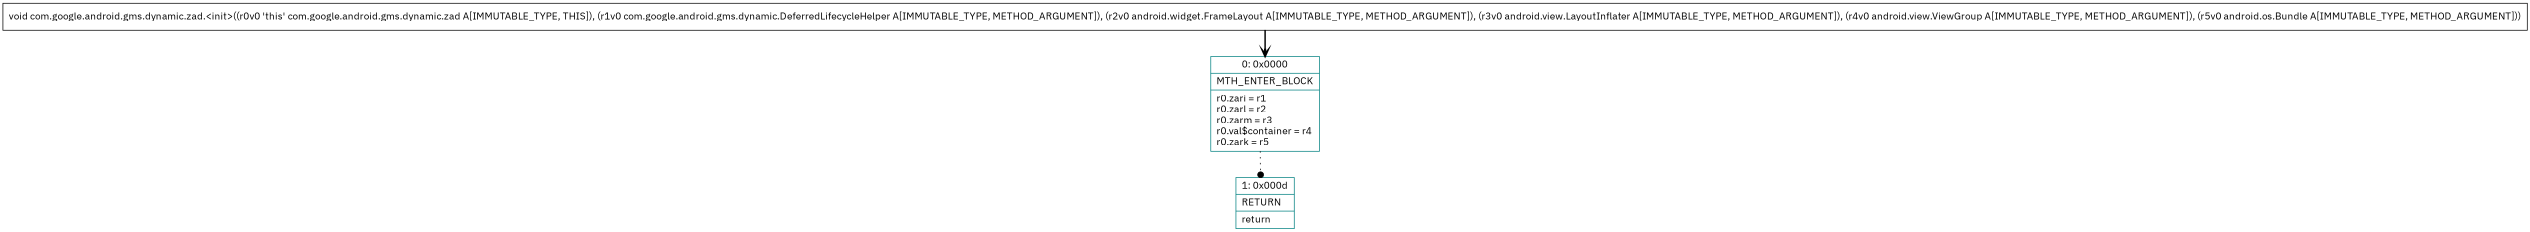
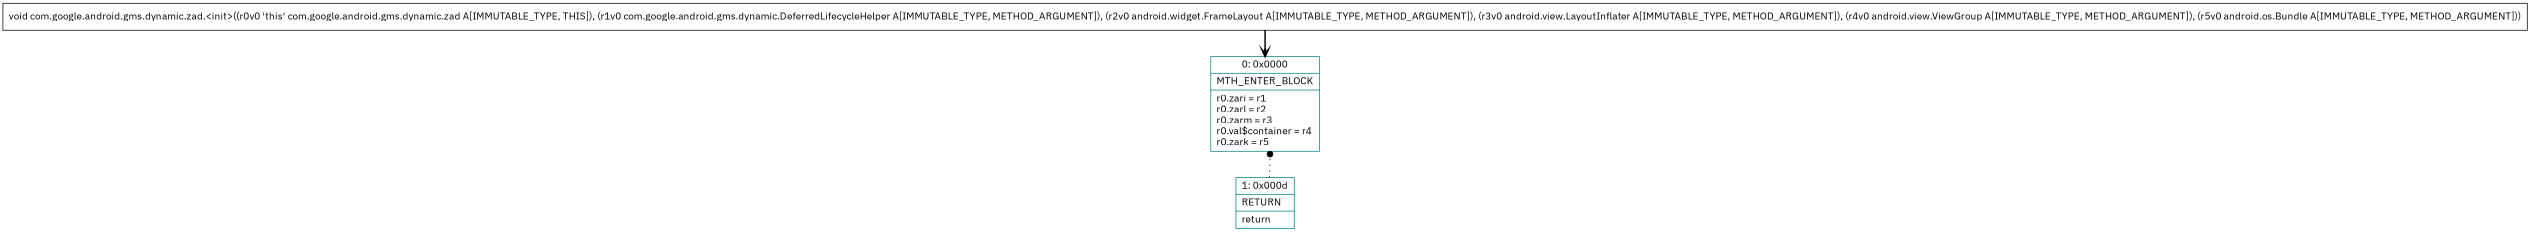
  digraph {
    fontname="IBM Plex Sans"
    node [shape=record color=teal fontname="IBM Plex Sans"]
    edge [fontname="IBM Plex Sans"]
    n1 [label="{0\:\ 0x0000|MTH_ENTER_BLOCK\l|r0.zari = r1\lr0.zarl = r2\lr0.zarm = r3\lr0.val$container = r4\lr0.zark = r5\l}"]
    n2 [label="{1\:\ 0x000d|RETURN\l|return\l}"]
    n3 [label="{void com.google.android.gms.dynamic.zad.\<init\>((r0v0 'this' com.google.android.gms.dynamic.zad A[IMMUTABLE_TYPE, THIS]), (r1v0 com.google.android.gms.dynamic.DeferredLifecycleHelper A[IMMUTABLE_TYPE, METHOD_ARGUMENT]), (r2v0 android.widget.FrameLayout A[IMMUTABLE_TYPE, METHOD_ARGUMENT]), (r3v0 android.view.LayoutInflater A[IMMUTABLE_TYPE, METHOD_ARGUMENT]), (r4v0 android.view.ViewGroup A[IMMUTABLE_TYPE, METHOD_ARGUMENT]), (r5v0 android.os.Bundle A[IMMUTABLE_TYPE, METHOD_ARGUMENT])) }" color=black]
-   n1 -> n2 [style=dotted arrowhead=dot]
+   n2 -> n1 [style=dotted arrowhead=dot]
    n3 -> n1 [style=bold arrowhead=vee]
  }
